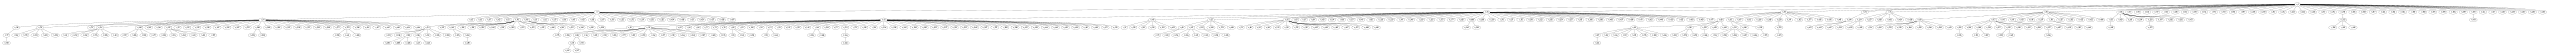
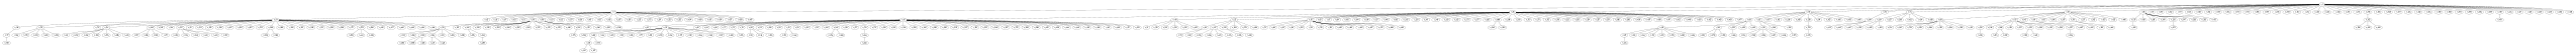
  graph {
    fontname=Montserrat
    node [fontname=Montserrat]
    edge [fontname=Montserrat]
    n_0
    n_7
    n_35
    n_59
    n_72
    n_74
    n_81
    n_85
    n_91
    n_99
    n_102
    n_117
    n_126
    n_128
    n_132
    n_139
    n_164
    n_170
    n_172
    n_185
    n_187
    n_206
    n_209
    n_210
    n_214
    n_223
    n_246
    n_248
    n_251
    n_274
    n_293
    n_305
    n_308
    n_317
    n_324
    n_332
    n_334
    n_359
    n_368
    n_373
    n_378
    n_384
    n_387
    n_391
    n_414
    n_417
    n_418
    n_459
    n_481
    n_483
    n_495
    n_54
    n_63
    n_92
    n_97
    n_103
    n_112
    n_116
    n_118
    n_121
    n_125
    n_137
    n_138
    n_161
    n_163
    n_192
    n_207
    n_219
    n_235
    n_272
    n_291
    n_330
    n_355
    n_404
    n_409
    n_421
    n_434
    n_437
    n_458
    n_497
    n_42
    n_48
    n_55
    n_56
    n_60
    n_61
    n_84
    n_100
    n_104
    n_108
    n_127
    n_146
    n_183
    n_205
    n_230
    n_241
    n_249
    n_250
    n_255
    n_273
    n_277
    n_283
    n103 [label=n_688]
    n_298
    n_300
    n_310
    n_311
    n_315
    n_318
    n_322
    n_350
    n_354
    n_357
    n_361
    n_380
    n_386
    n_406
    n_407
    n_408
    n_411
    n_422
    n_448
    n_450
    n_455
    n_460
    n_469
    n_477
    n_68
    n_95
    n_107
    n_162
    n_228
    n_268
    n134 [label=n_538]
    n_341
    n_363
-   n_377
    n_426
    n_436
    n_491
    n_294
    n_224
    n_237
    n_369
    n_420
    n_424
    n_428
    n_89
    n_113
    n_143
    n_191
    n_193
    n_196
    n_297
    n_319
    n_327
    n_365
    n_433
    n_435
    n_486
    n_136
    n_169
    n_281
    n_304
    n_320
    n_347
    n_382
    n_392
    n_413
    n_302
    n_419
    n_58
    n_78
    n_79
    n_114
    n_148
    n_182
    n_194
    n_197
    n_211
    n_213
    n_233
    n_236
    n_247
    n_253
    n_267
    n_270
    n_286
    n_289
    n_295
    n_301
    n_309
    n_313
    n_336
    n_358
    n_371
    n_379
    n_396
    n_416
    n_427
    n_440
    n_449
    n_454
    n_464
    n_119
    n_201
    n_243
    n_329
    n_335
    n_339
    n_349
    n_353
    n_360
    n214 [label=n_972]
    n_475
    n_479
    n_496
    n_156
    n_321
    n_346
    n_362
    n_208
    n_50
    n_52
    n_62
    n_64
    n_66
    n_71
    n_73
    n_76
    n_83
    n_101
    n_106
    n_110
    n_111
    n_115
    n_122
    n_133
    n_140
    n_149
    n_159
    n_171
    n_174
    n_175
    n_195
    n_199
    n_204
    n_238
    n_240
    n_258
    n_282
    n_303
    n_307
    n_316
    n_323
    n_348
    n_367
    n_375
    n_389
    n_398
    n_432
    n_438
    n_444
    n_445
    n_452
    n_456
    n_461
    n_465
    n_471
    n_476
    n_51
    n_135
    n_155
    n_216
    n_222
    n_403
    n_65
    n_147
    n_229
    n_269
    n_279
    n_499
    n_75
    n_86
    n_93
    n_98
    n_130
    n_152
    n_176
    n_351
    n_430
    n_462
    n_463
    n_467
    n_472
    n_488
    n_490
    n_340
    n_390
    n_82
    n_190
    n_333
    n_439
    n_492
    n_120
    n_266
    n_292
    n_376
    n_401
    n_443
    n_447
    n_225
    n_400
    n_429
    n_134
    n_160
    n_178
    n_239
    n_284
    n_352
    n_394
    n_395
    n_415
    n_150
    n_158
    n_188
    n_218
    n_227
    n_232
    n_256
    n_261
    n_299
    n_257
    n_487
    n_402
    n_381
    n_446
    n_405
    n_473
    n_356
    n_453
    n_482
    n_77
    n_166
    n_179
    n_203
    n_220
    n_259
    n_141
    n_202
    n_262
+   n_290
    n_374
    n_385
    n_410
    n_157
    n_186
    n_189
    n_217
    n_260
    n_314
    n_343
    n_412
    n_451
    n_337
    n_306
    n_328
    n_399
    n_441
    n_498
    n_123
    n_168
    n_180
    n_184
    n_212
    n_326
    n_383
    n_325
    n_342
    n_275
    n_296
    n_88
    n_94
    n_129
    n_153
    n_165
    n_177
    n_181
    n_200
    n_242
    n_271
    n_331
    n_344
    n_345
    n_397
    n_480
    n_105
    n_90
    n_145
    n_263
    n_312
    n_442
    n_254
    n_468
    n_244
    n_70
    n_80
    n_234
    n_264
    n_431
    n_474
    n_265
    n_493
    n_87
    n_96
    n_144
    n_151
    n_231
    n_276
    n_280
    n_494
    n_252
    n_278
    n_478
    n_466
    n_154
    n_198
    n_366
    n_457
    n_484
    n_370
    n_470
    n_226
    n_215
    n_287
    n_393
    n_423
    n_364
    n_109
    n_285
    n_388
    n_485
    n_221
    n_425
    n_489
    n_131
    n_173
    n_245
    n_124
    n_142
    n_167
    n_0 -- n_7
    n_0 -- n_35
    n_0 -- n_59
    n_0 -- n_72
    n_0 -- n_74
    n_0 -- n_81
    n_0 -- n_85
    n_0 -- n_91
    n_0 -- n_99
    n_0 -- n_102
    n_0 -- n_117
    n_0 -- n_126
    n_0 -- n_128
    n_0 -- n_132
    n_0 -- n_139
    n_0 -- n_164
    n_0 -- n_170
    n_0 -- n_172
    n_0 -- n_185
    n_0 -- n_187
    n_0 -- n_206
    n_0 -- n_209
    n_0 -- n_210
    n_0 -- n_214
    n_0 -- n_223
    n_0 -- n_246
    n_0 -- n_248
    n_0 -- n_251
    n_0 -- n_274
    n_0 -- n_293
    n_0 -- n_305
    n_0 -- n_308
    n_0 -- n_317
    n_0 -- n_324
    n_0 -- n_332
    n_0 -- n_334
    n_0 -- n_359
    n_0 -- n_368
    n_0 -- n_373
    n_0 -- n_378
    n_0 -- n_384
    n_0 -- n_387
    n_0 -- n_391
    n_0 -- n_414
    n_0 -- n_417
    n_0 -- n_418
    n_0 -- n_459
    n_0 -- n_481
    n_0 -- n_483
    n_0 -- n_495
    n_7 -- n_54
    n_7 -- n_63
    n_7 -- n_92
    n_7 -- n_97
    n_7 -- n_103
    n_7 -- n_112
    n_7 -- n_116
    n_7 -- n_118
    n_7 -- n_121
    n_7 -- n_125
    n_7 -- n_137
    n_7 -- n_138
    n_7 -- n_161
    n_7 -- n_163
    n_7 -- n_192
    n_7 -- n_207
    n_7 -- n_219
    n_7 -- n_235
    n_7 -- n_272
    n_7 -- n_291
    n_7 -- n_330
    n_7 -- n_355
    n_7 -- n_404
    n_7 -- n_409
    n_7 -- n_421
    n_7 -- n_434
    n_7 -- n_437
    n_7 -- n_458
    n_7 -- n_497
    n_35 -- n_42
    n_35 -- n_48
    n_35 -- n_55
    n_35 -- n_56
    n_35 -- n_60
    n_35 -- n_61
    n_35 -- n_84
    n_35 -- n_100
    n_35 -- n_104
    n_35 -- n_108
    n_35 -- n_127
    n_35 -- n_146
    n_35 -- n_183
    n_35 -- n_205
    n_35 -- n_230
    n_35 -- n_241
    n_35 -- n_249
    n_35 -- n_250
    n_35 -- n_255
    n_35 -- n_273
    n_35 -- n_277
    n_35 -- n_283
    n_35 -- n103
    n_35 -- n_298
    n_35 -- n_300
    n_35 -- n_310
    n_35 -- n_311
    n_35 -- n_315
    n_35 -- n_318
    n_35 -- n_322
    n_35 -- n_350
    n_35 -- n_354
    n_35 -- n_357
    n_35 -- n_361
    n_35 -- n_380
    n_35 -- n_386
    n_35 -- n_406
    n_35 -- n_407
    n_35 -- n_408
    n_35 -- n_411
    n_35 -- n_422
    n_35 -- n_448
    n_35 -- n_450
    n_35 -- n_455
    n_35 -- n_460
    n_35 -- n_469
    n_35 -- n_477
    n_59 -- n_68
    n_59 -- n_95
    n_59 -- n_107
    n_59 -- n_162
    n_59 -- n_228
    n_59 -- n_268
    n_59 -- n134
    n_59 -- n_341
    n_59 -- n_363
-   n_59 -- n_377
    n_59 -- n_426
    n_59 -- n_436
    n_59 -- n_491
    n_72 -- n_294
    n_74 -- n_224
    n_74 -- n_237
    n_74 -- n_369
    n_74 -- n_420
    n_74 -- n_424
    n_74 -- n_428
    n_81 -- n_89
    n_81 -- n_113
    n_81 -- n_143
    n_81 -- n_191
    n_81 -- n_193
    n_81 -- n_196
    n_81 -- n_297
    n_81 -- n_319
    n_81 -- n_327
    n_81 -- n_365
    n_81 -- n_433
    n_81 -- n_435
    n_81 -- n_486
    n_85 -- n_136
    n_85 -- n_169
    n_85 -- n_281
    n_85 -- n_304
    n_85 -- n_320
    n_85 -- n_347
    n_85 -- n_382
    n_85 -- n_392
    n_85 -- n_413
    n_293 -- n_302
    n_391 -- n_419
    n_54 -- n_58
    n_54 -- n_78
    n_54 -- n_79
    n_54 -- n_114
    n_54 -- n_148
    n_54 -- n_182
    n_54 -- n_194
    n_54 -- n_197
    n_54 -- n_211
    n_54 -- n_213
    n_54 -- n_233
    n_54 -- n_236
    n_54 -- n_247
    n_54 -- n_253
    n_54 -- n_267
    n_54 -- n_270
    n_54 -- n_286
    n_54 -- n_289
    n_54 -- n_295
    n_54 -- n_301
    n_54 -- n_309
    n_54 -- n_313
    n_54 -- n_336
    n_54 -- n_358
    n_54 -- n_371
    n_54 -- n_379
    n_54 -- n_396
    n_54 -- n_416
    n_54 -- n_427
    n_54 -- n_440
    n_54 -- n_449
    n_54 -- n_454
    n_54 -- n_464
    n_116 -- n_119
    n_116 -- n_201
    n_116 -- n_243
    n_116 -- n_329
    n_116 -- n_335
    n_116 -- n_339
    n_116 -- n_349
    n_116 -- n_353
    n_116 -- n_360
    n_116 -- n214
    n_116 -- n_475
    n_116 -- n_479
    n_116 -- n_496
    n_118 -- n_156
    n_118 -- n_321
    n_118 -- n_346
    n_118 -- n_362
    n_192 -- n_208
    n_42 -- n_50
    n_42 -- n_52
    n_42 -- n_62
    n_42 -- n_64
    n_42 -- n_66
    n_42 -- n_71
    n_42 -- n_73
    n_42 -- n_76
    n_42 -- n_83
    n_42 -- n_101
    n_42 -- n_106
    n_42 -- n_110
    n_42 -- n_111
    n_42 -- n_115
    n_42 -- n_122
    n_42 -- n_133
    n_42 -- n_140
    n_42 -- n_149
    n_42 -- n_159
    n_42 -- n_171
    n_42 -- n_174
    n_42 -- n_175
    n_42 -- n_195
    n_42 -- n_199
    n_42 -- n_204
    n_42 -- n_238
    n_42 -- n_240
    n_42 -- n_258
    n_42 -- n_282
    n_42 -- n_303
    n_42 -- n_307
    n_42 -- n_316
    n_42 -- n_323
    n_42 -- n_348
    n_42 -- n_367
    n_42 -- n_375
    n_42 -- n_389
    n_42 -- n_398
    n_42 -- n_432
    n_42 -- n_438
    n_42 -- n_444
    n_42 -- n_445
    n_42 -- n_452
    n_42 -- n_456
    n_42 -- n_461
    n_42 -- n_465
    n_42 -- n_471
    n_42 -- n_476
    n_48 -- n_51
    n_48 -- n_135
    n_48 -- n_155
    n_48 -- n_216
    n_48 -- n_222
    n_48 -- n_403
    n_55 -- n_65
    n_55 -- n_147
    n_55 -- n_229
    n_55 -- n_269
    n_55 -- n_279
    n_55 -- n_499
    n_56 -- n_75
    n_56 -- n_86
    n_56 -- n_93
    n_56 -- n_98
    n_56 -- n_130
    n_56 -- n_152
    n_56 -- n_176
    n_56 -- n_351
    n_56 -- n_430
    n_56 -- n_462
    n_56 -- n_463
    n_56 -- n_467
    n_56 -- n_472
    n_56 -- n_488
    n_56 -- n_490
    n103 -- n_340
    n103 -- n_390
    n_68 -- n_82
    n_68 -- n_190
    n_68 -- n_333
    n_68 -- n_439
    n_68 -- n_492
    n_95 -- n_120
    n_95 -- n_266
    n_95 -- n_292
    n134 -- n_376
    n_294 -- n_401
    n_294 -- n_443
    n_294 -- n_447
    n_224 -- n_225
    n_224 -- n_400
    n_224 -- n_429
    n_89 -- n_134
    n_89 -- n_160
    n_89 -- n_178
    n_89 -- n_239
    n_89 -- n_284
    n_89 -- n_352
    n_89 -- n_394
    n_89 -- n_395
    n_89 -- n_415
    n_113 -- n_150
    n_113 -- n_158
    n_113 -- n_188
    n_113 -- n_218
    n_113 -- n_227
    n_113 -- n_232
    n_113 -- n_256
    n_113 -- n_261
    n_113 -- n_299
    n_191 -- n_257
    n_191 -- n_487
    n_196 -- n_402
    n_319 -- n_381
    n_319 -- n_446
    n_136 -- n_405
    n_320 -- n_473
    n_302 -- n_356
    n_302 -- n_453
    n_302 -- n_482
    n_58 -- n_77
    n_78 -- n_166
    n_78 -- n_179
    n_78 -- n_203
    n_78 -- n_220
    n_78 -- n_259
    n_114 -- n_141
    n_114 -- n_202
    n_114 -- n_262
+   n_114 -- n_290
    n_114 -- n_374
    n_114 -- n_385
    n_114 -- n_410
    n_148 -- n_157
    n_148 -- n_186
    n_148 -- n_189
    n_148 -- n_217
    n_197 -- n_260
    n_197 -- n_314
    n_197 -- n_343
    n_197 -- n_412
    n_197 -- n_451
    n_213 -- n_337
    n_286 -- n_306
    n_286 -- n_328
    n_379 -- n_399
    n_379 -- n_441
    n_379 -- n_498
    n_119 -- n_123
    n_119 -- n_168
    n_119 -- n_180
    n_119 -- n_184
    n_119 -- n_212
    n_119 -- n_326
    n_119 -- n_383
    n_243 -- n_325
    n_243 -- n_342
    n_156 -- n_275
    n_50 -- n_296
    n_52 -- n_88
    n_52 -- n_94
    n_52 -- n_129
    n_52 -- n_153
    n_52 -- n_165
    n_52 -- n_177
    n_52 -- n_181
    n_52 -- n_200
    n_52 -- n_242
    n_52 -- n_271
    n_52 -- n_331
    n_52 -- n_344
    n_52 -- n_345
    n_52 -- n_397
    n_52 -- n_480
    n_73 -- n_105
    n_83 -- n_90
    n_83 -- n_145
    n_83 -- n_263
    n_111 -- n_312
    n_111 -- n_442
    n_149 -- n_254
    n_149 -- n_468
    n_174 -- n_244
    n_65 -- n_70
    n_65 -- n_80
    n_147 -- n_234
    n_147 -- n_264
    n_147 -- n_431
    n_147 -- n_474
    n_229 -- n_265
    n_229 -- n_493
    n_82 -- n_87
    n_82 -- n_96
    n_82 -- n_144
    n_82 -- n_151
    n_82 -- n_231
    n_82 -- n_276
    n_82 -- n_280
    n_82 -- n_494
    n_190 -- n_252
    n_190 -- n_278
    n_190 -- n_478
    n_333 -- n_466
    n_120 -- n_154
    n_120 -- n_198
    n_120 -- n_366
    n_120 -- n_457
    n_120 -- n_484
    n_292 -- n_370
    n_376 -- n_470
    n_150 -- n_226
    n_188 -- n_215
    n_188 -- n_287
    n_232 -- n_393
    n_232 -- n_423
    n_257 -- n_364
    n_77 -- n_109
    n_180 -- n_285
    n_180 -- n_388
    n_180 -- n_485
    n_184 -- n_221
    n_184 -- n_425
    n_342 -- n_489
    n_88 -- n_131
    n_88 -- n_173
    n_244 -- n_245
    n_87 -- n_124
    n_131 -- n_142
    n_131 -- n_167
  }
